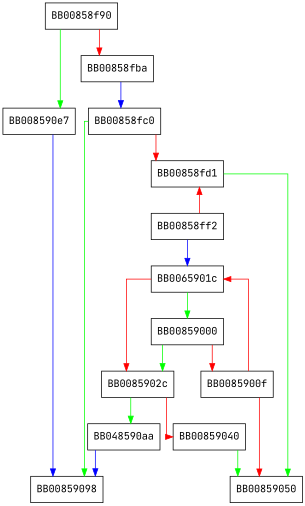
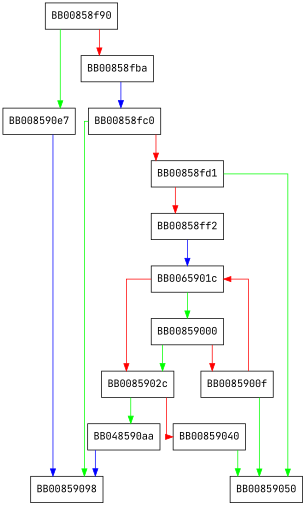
  digraph {
    fontname="JetBrains Mono"
    splines=ortho
    node [fontname="JetBrains Mono" shape=box]
    edge [color=green fontname="JetBrains Mono"]
    BB00858f90
    BB008590e7
    BB00858fba
    BB00859098
    BB00858fc0
    BB00858fd1
    BB00859050
    BB00858ff2
    n9 [label=BB0065901c]
    BB00859000
    BB0085902c
    BB0085900f
    n13 [label=BB048590aa]
    BB00859040
    BB00858f90 -> BB008590e7
    BB00858f90 -> BB00858fba [color=red]
    BB008590e7 -> BB00859098 [color=blue]
    BB00858fba -> BB00858fc0 [color=blue]
    BB00858fc0 -> BB00859098
    BB00858fc0 -> BB00858fd1 [color=red]
    BB00858fd1 -> BB00859050
-   BB00858ff2 -> BB00858fd1 [color=red]
+   BB00858fd1 -> BB00858ff2 [color=red]
    BB00858ff2 -> n9 [color=blue]
    n9 -> BB00859000
    n9 -> BB0085902c [color=red]
    BB00859000 -> BB0085902c
    BB00859000 -> BB0085900f [color=red]
    BB0085902c -> n13
    BB0085902c -> BB00859040 [color=red]
-   BB0085900f -> BB00859050 [color=red]
+   BB0085900f -> BB00859050
    BB0085900f -> n9 [color=red]
    n13 -> BB00859098 [color=blue]
    BB00859040 -> BB00859050
  }
